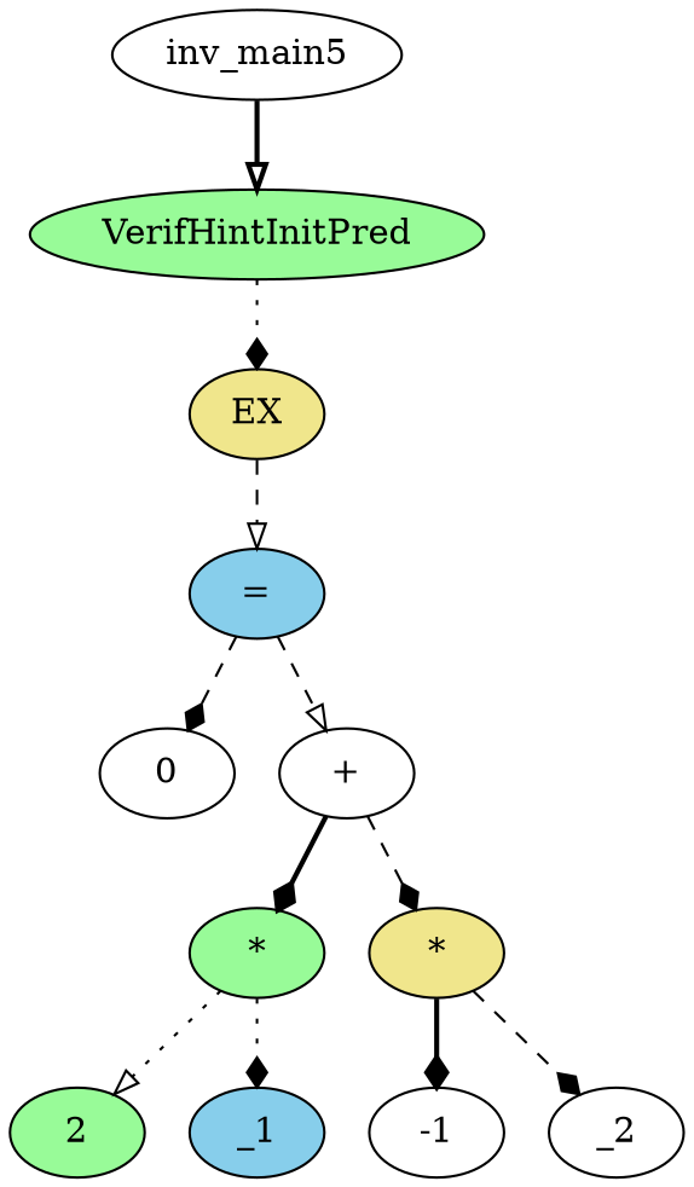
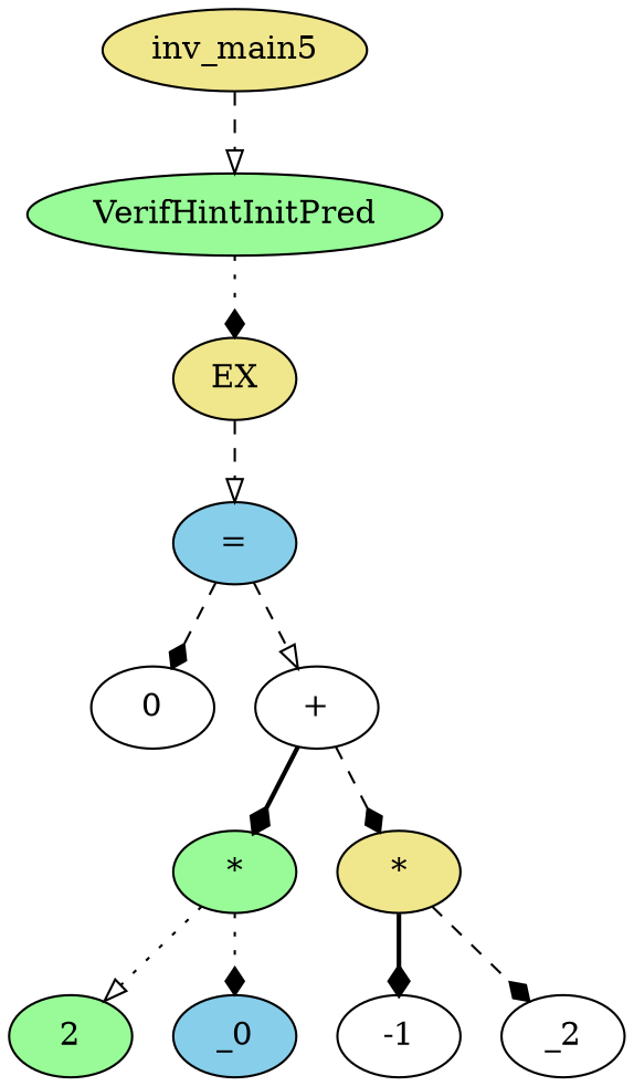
  digraph {
    node [fillcolor=white style=filled]
    edge [arrowhead=diamond style=dashed]
-   n1 [label=inv_main5]
+   n1 [fillcolor=khaki label=inv_main5]
    n2 [fillcolor=palegreen label=VerifHintInitPred]
    n3 [fillcolor=khaki label=EX]
    n4 [fillcolor=skyblue label="="]
    n5 [label=0]
    n6 [label="+"]
    n7 [fillcolor=palegreen label="*"]
    n8 [fillcolor=khaki label="*"]
    n9 [fillcolor=palegreen label=2]
-   n10 [fillcolor=skyblue label=_1]
+   n10 [fillcolor=skyblue label=_0]
    n11 [label=-1]
    n12 [label=_2]
-   n1 -> n2 [arrowhead=onormal style=bold]
+   n1 -> n2 [arrowhead=onormal]
    n2 -> n3 [style=dotted]
    n3 -> n4 [arrowhead=onormal]
    n4 -> n5
    n4 -> n6 [arrowhead=onormal]
    n6 -> n7 [style=bold]
    n6 -> n8
    n7 -> n9 [arrowhead=onormal style=dotted]
    n7 -> n10 [style=dotted]
    n8 -> n11 [style=bold]
    n8 -> n12
  }
